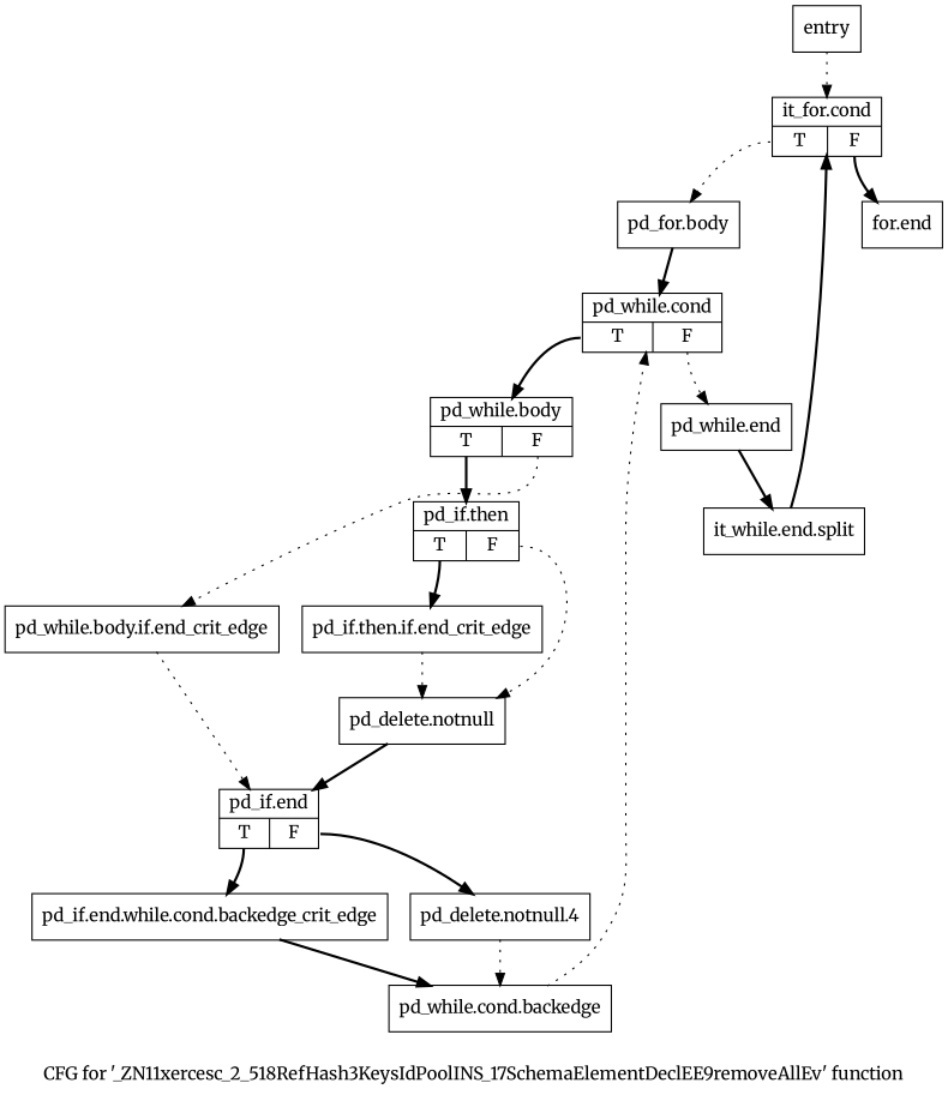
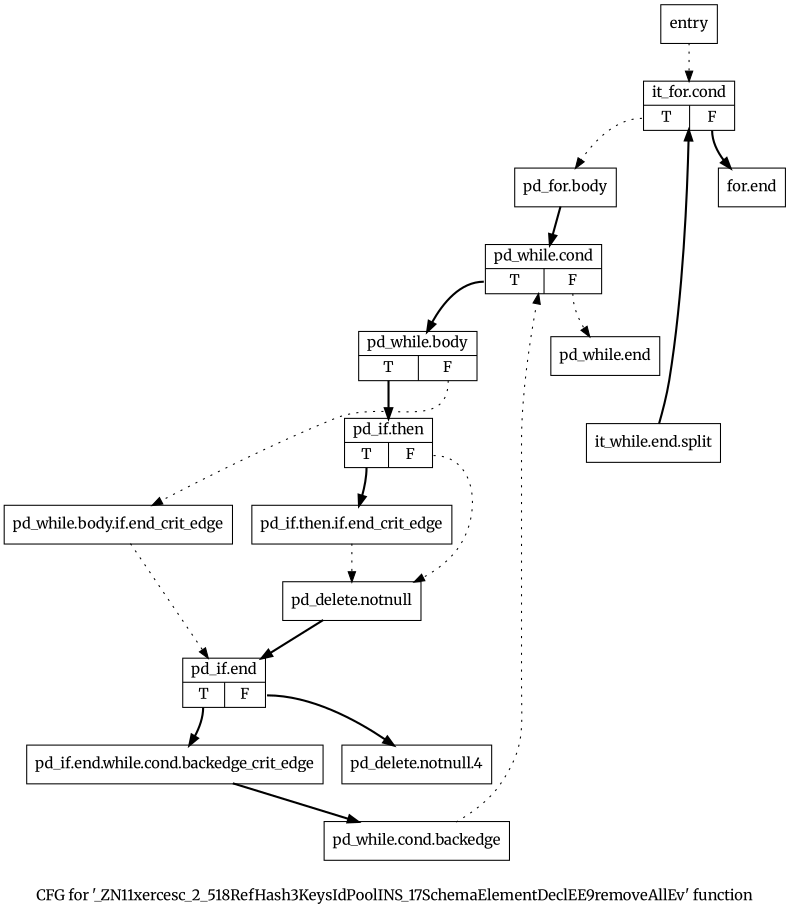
  digraph {
    fontname=Merriweather
    label="CFG for '_ZN11xercesc_2_518RefHash3KeysIdPoolINS_17SchemaElementDeclEE9removeAllEv' function"
    node [fontname=Merriweather shape=record]
    edge [fontname=Merriweather style=bold]
    n1 [label="{entry}"]
    n2 [label="{it_for.cond|{<s0>T|<s1>F}}"]
    n3 [label="{pd_for.body}"]
    n4 [label="{for.end}"]
    n5 [label="{pd_while.cond|{<s0>T|<s1>F}}"]
    n6 [label="{pd_while.body|{<s0>T|<s1>F}}"]
    n7 [label="{pd_while.end}"]
    n8 [label="{pd_if.then|{<s0>T|<s1>F}}"]
    n9 [label="{pd_while.body.if.end_crit_edge}"]
    n10 [label="{it_while.end.split}"]
    n11 [label="{pd_if.then.if.end_crit_edge}"]
    n12 [label="{pd_delete.notnull}"]
    n13 [label="{pd_if.end|{<s0>T|<s1>F}}"]
    n14 [label="{pd_if.end.while.cond.backedge_crit_edge}"]
    n15 [label="{pd_delete.notnull.4}"]
    n16 [label="{pd_while.cond.backedge}"]
    n1 -> n2 [style=dotted]
    n2 -> n3 [style=dotted tailport=s0]
    n2 -> n4 [tailport=s1]
    n3 -> n5
    n5 -> n6 [tailport=s0]
    n5 -> n7 [style=dotted tailport=s1]
    n6 -> n8 [tailport=s0]
    n6 -> n9 [style=dotted tailport=s1]
-   n7 -> n10
    n8 -> n11 [tailport=s0]
    n8 -> n12 [style=dotted tailport=s1]
    n9 -> n13 [style=dotted]
    n10 -> n2
    n11 -> n12 [style=dotted]
    n12 -> n13
    n13 -> n14 [tailport=s0]
    n13 -> n15 [tailport=s1]
    n14 -> n16
-   n15 -> n16 [style=dotted]
    n16 -> n5 [style=dotted]
  }
